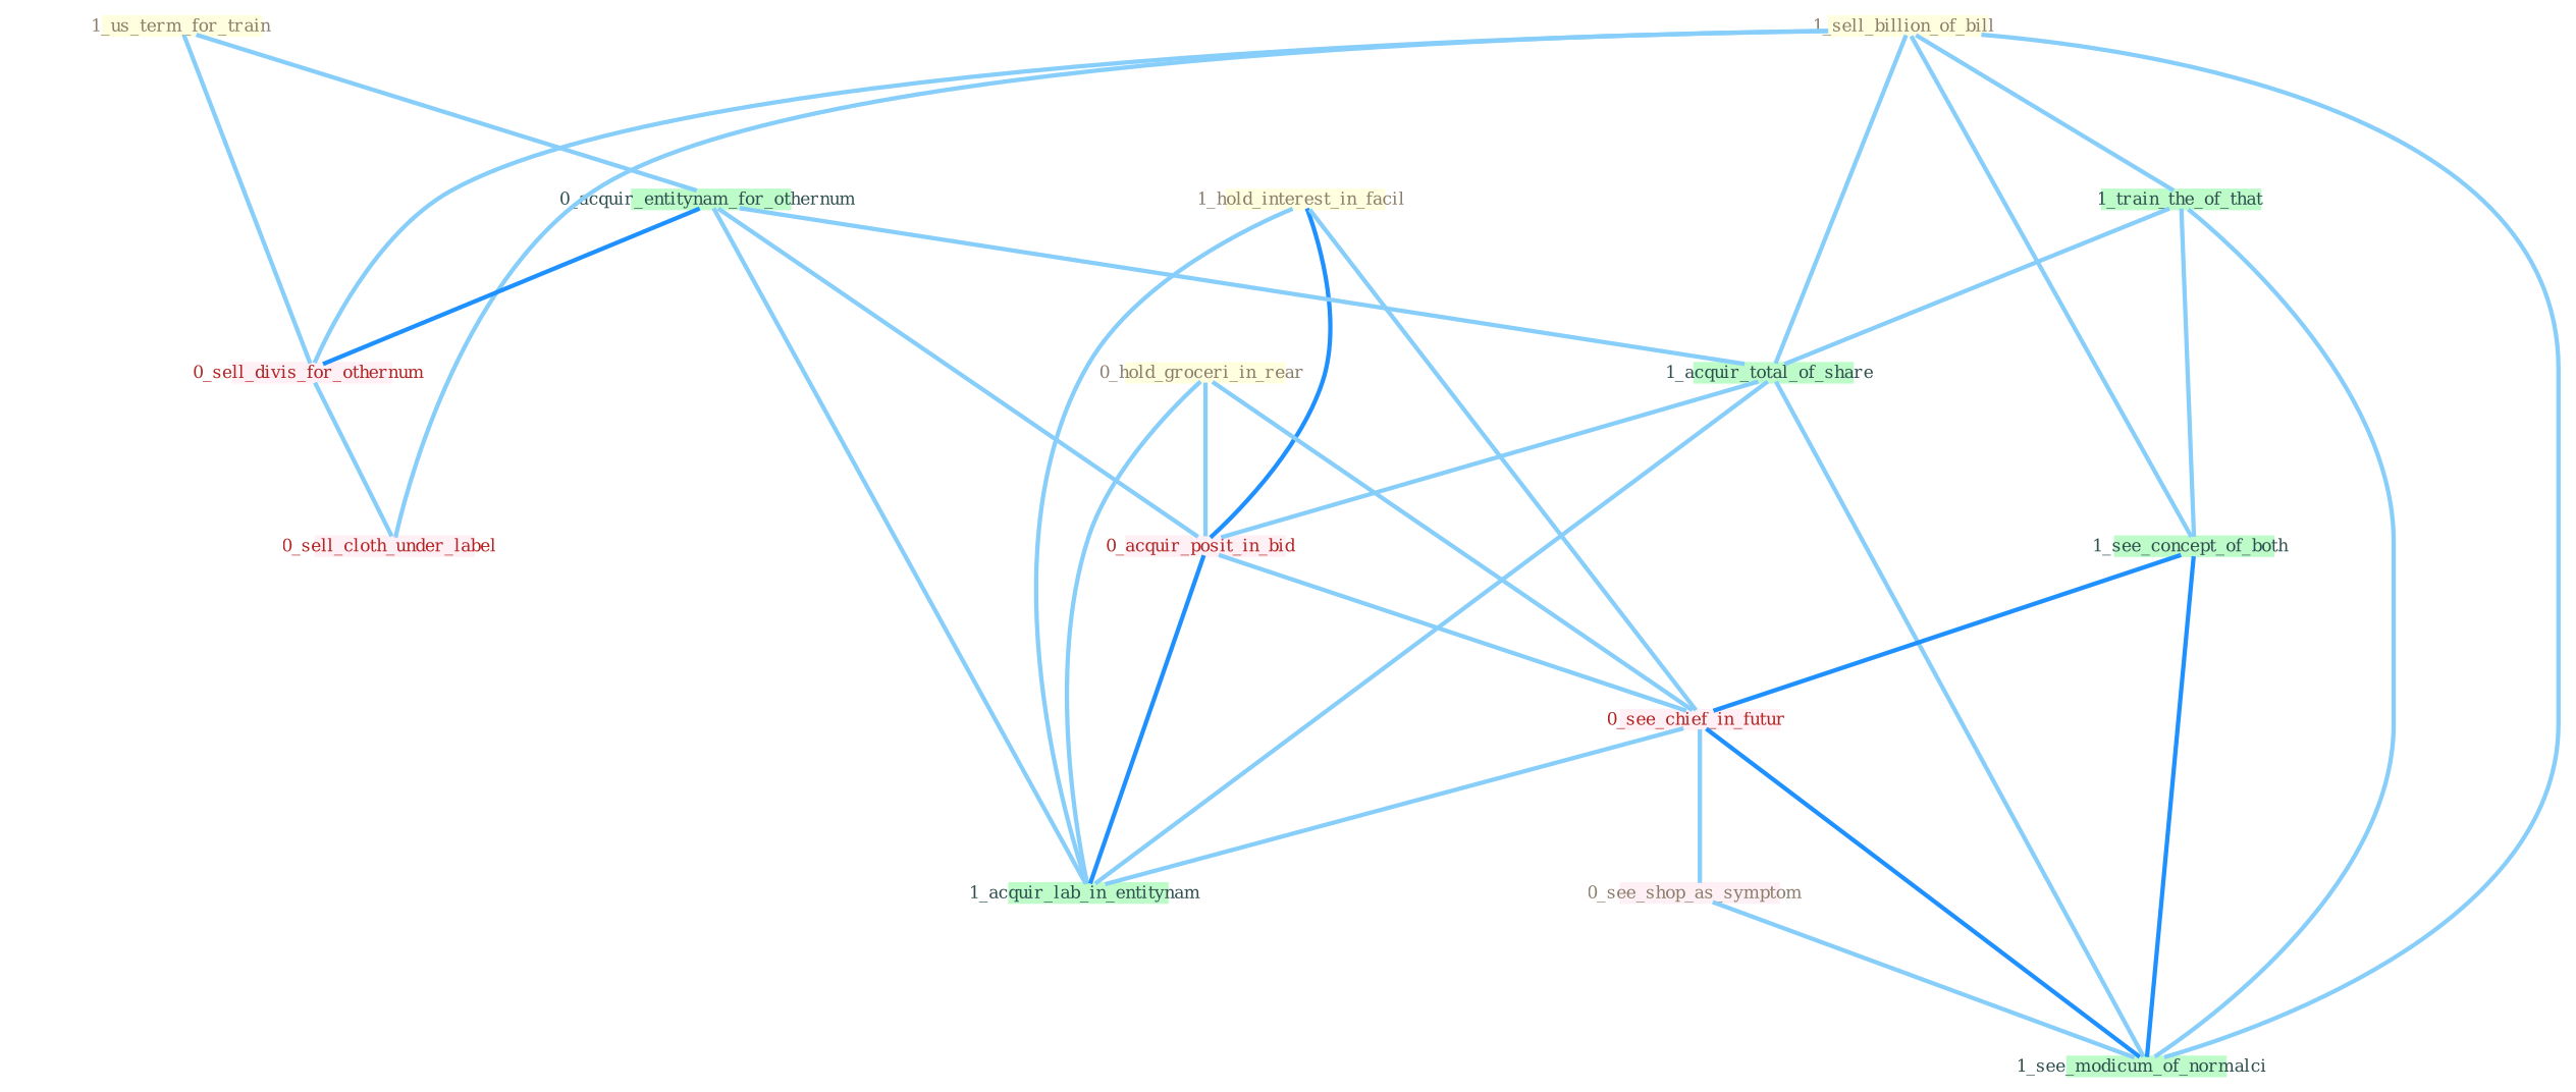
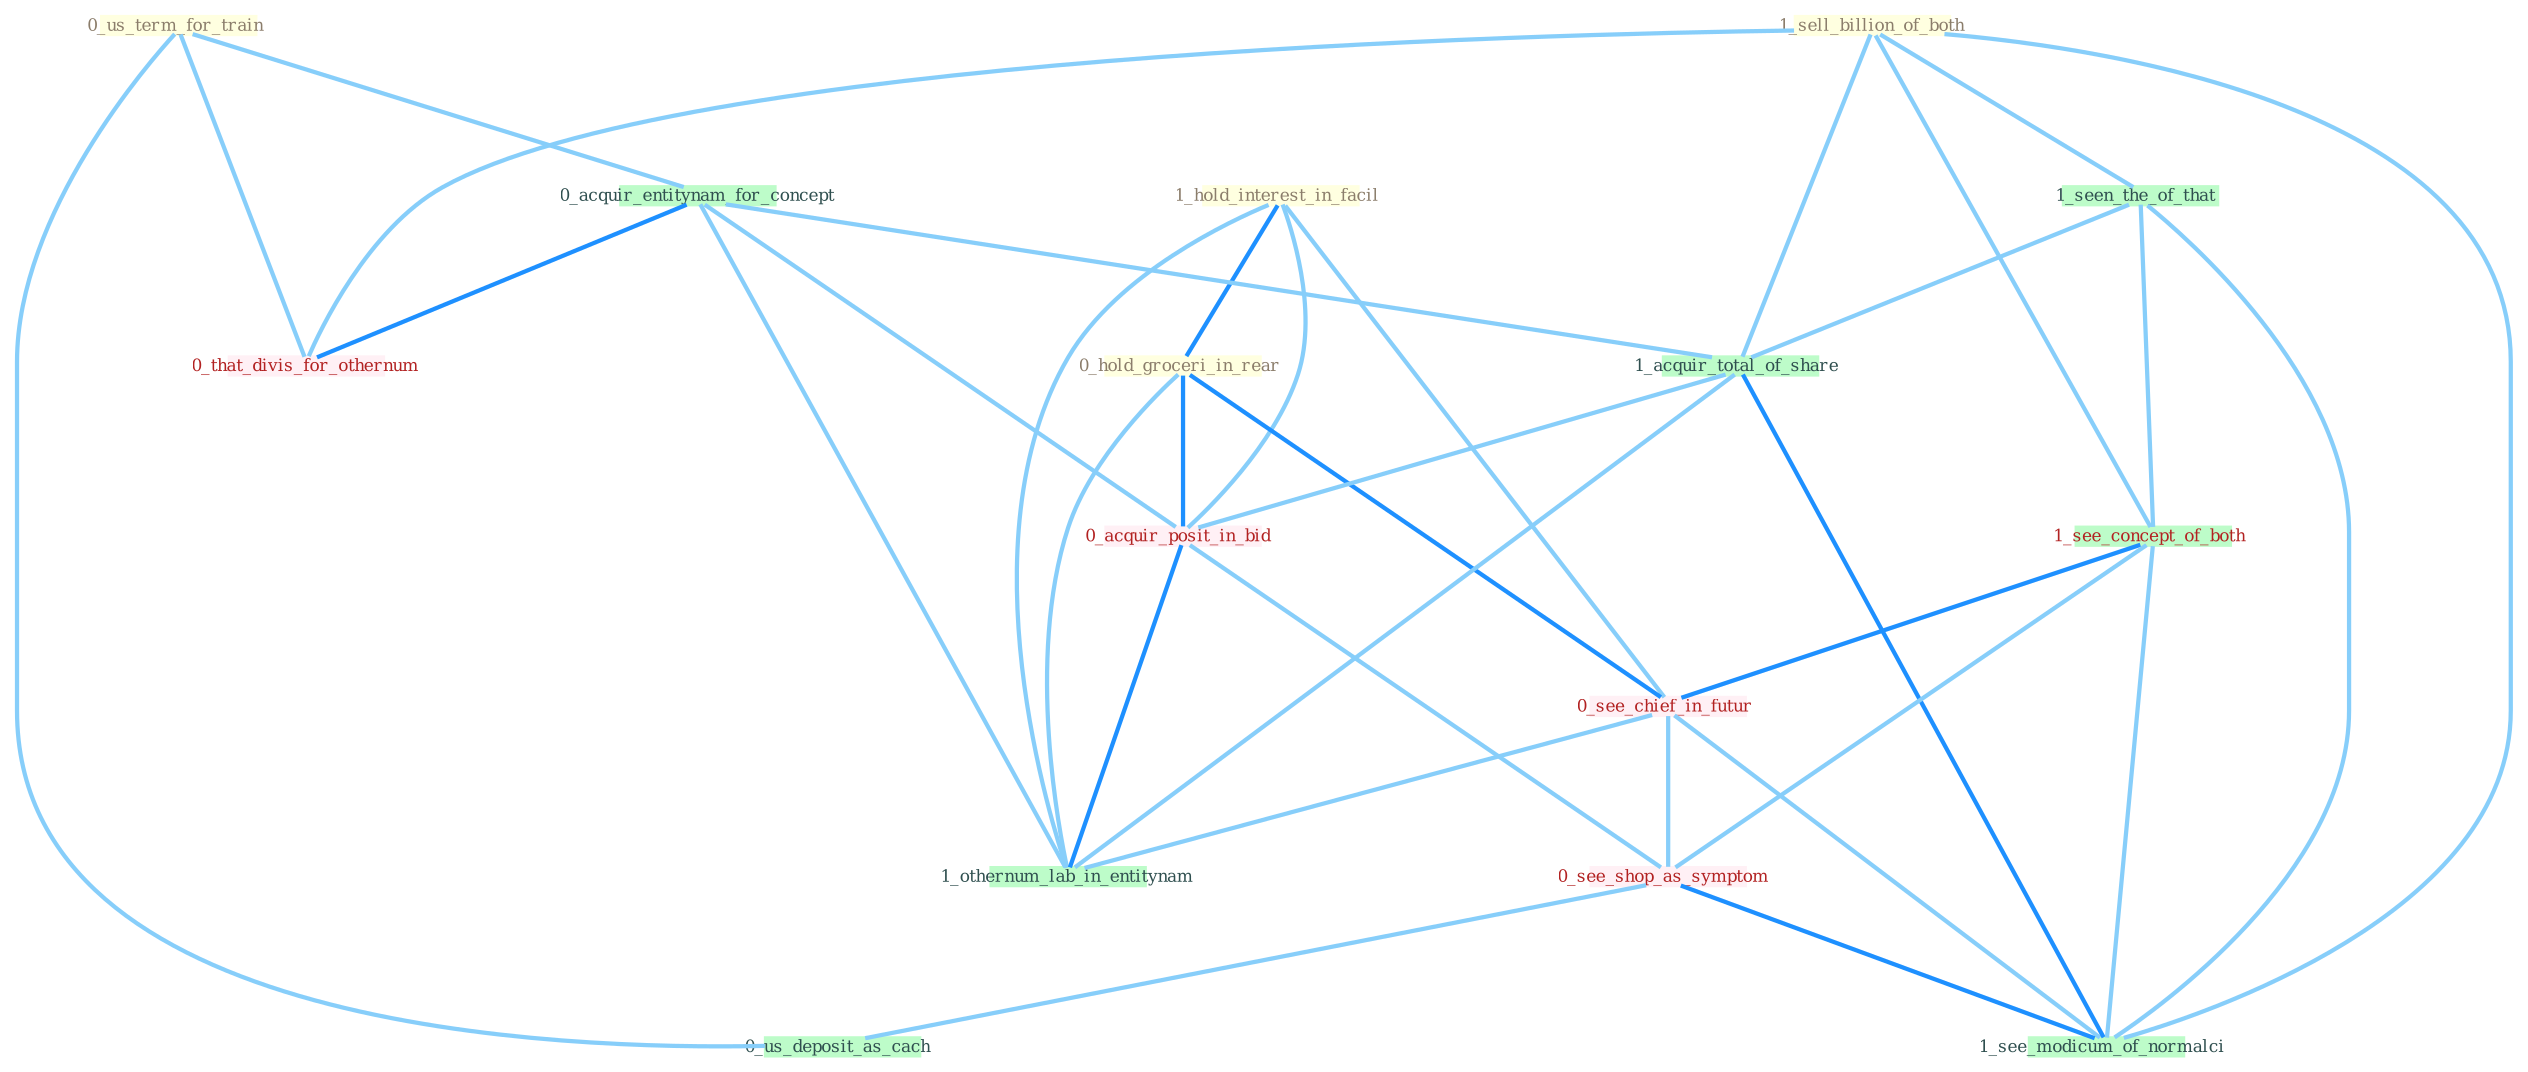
  graph {
    node [color="#BDFCC9" fixedsize=true fontcolor="#2f4f4f" fontsize=4 shape=polygon style=filled]
    edge [color="#87cefa" w=1]
    "1_hold_interest_in_facil " [color="#ffffe0" fontcolor="#8b7d6b" height=.06 width=.5]
-   "0_us_term_for_train " [color="#ffffe0" fontcolor="#8b7d6b" height=.06 width=.5 label="1_us_term_for_train"]
-   "1_sell_billion_of_bill " [color="#ffffe0" fontcolor="#8b7d6b" height=.06 width=.5]
+   "0_us_term_for_train " [color="#ffffe0" fontcolor="#8b7d6b" height=.06 width=.5]
+   "1_sell_billion_of_bill " [color="#ffffe0" fontcolor="#8b7d6b" height=.06 width=.5 label="1_sell_billion_of_both"]
    "0_hold_groceri_in_rear " [color="#ffffe0" fontcolor="#8b7d6b" height=.06 width=.5]
-   "0_sell_divis_for_othernum " [color="#fff0f5" fontcolor="#b22222" height=.06 width=.5]
-   "0_sell_cloth_under_label " [color="#fff0f5" fontcolor="#b22222" height=.06 width=.5]
+   "0_sell_divis_for_othernum " [color="#fff0f5" fontcolor="#b22222" height=.06 width=.5 label="0_that_divis_for_othernum"]
    "0_acquir_posit_in_bid " [color="#fff0f5" fontcolor="#b22222" height=.06 width=.5]
    "0_see_chief_in_futur " [color="#fff0f5" fontcolor="#b22222" height=.06 width=.5]
-   "0_see_shop_as_symptom " [color="#fff0f5" fontcolor="#8b7d6b" height=.06 width=.5]
-   "1_acquir_lab_in_entitynam " [height=.06 width=.5]
-   "0_acquir_entitynam_for_othernum " [height=.06 width=.5]
-   "1_seen_the_of_that " [height=.06 width=.5 label="1_train_the_of_that"]
+   "0_see_shop_as_symptom " [color="#fff0f5" fontcolor="#b22222" height=.06 width=.5]
+   "1_acquir_lab_in_entitynam " [height=.06 width=.5 label="1_othernum_lab_in_entitynam"]
+   "0_acquir_entitynam_for_othernum " [height=.06 width=.5 label="0_acquir_entitynam_for_concept"]
+   "0_us_deposit_as_cach " [height=.06 width=.5]
+   "1_seen_the_of_that " [height=.06 width=.5]
    "1_acquir_total_of_share " [height=.06 width=.5]
-   "1_see_concept_of_both " [height=.06 width=.5]
+   "1_see_concept_of_both " [fontcolor="#b22222" height=.06 width=.5]
    "1_see_modicum_of_normalci " [height=.06 width=.5]
    subgraph sub_1 {
      "1_hold_interest_in_facil "
      "0_us_term_for_train "
      "1_sell_billion_of_bill "
      "0_hold_groceri_in_rear "
    }
    subgraph sub_2 {
      "0_sell_divis_for_othernum "
-     "0_sell_cloth_under_label "
      "0_acquir_posit_in_bid "
      "0_see_chief_in_futur "
      "0_see_shop_as_symptom "
    }
-   "1_hold_interest_in_facil " -- "0_acquir_posit_in_bid " [color="#1e90ff"]
+   "1_hold_interest_in_facil " -- "0_hold_groceri_in_rear " [color="#1e90ff" w=2]
+   "1_hold_interest_in_facil " -- "0_acquir_posit_in_bid "
    "1_hold_interest_in_facil " -- "0_see_chief_in_futur "
    "1_hold_interest_in_facil " -- "1_acquir_lab_in_entitynam "
    "0_us_term_for_train " -- "0_sell_divis_for_othernum "
    "0_us_term_for_train " -- "0_acquir_entitynam_for_othernum "
+   "0_us_term_for_train " -- "0_us_deposit_as_cach "
    "1_sell_billion_of_bill " -- "0_sell_divis_for_othernum "
-   "1_sell_billion_of_bill " -- "0_sell_cloth_under_label "
    "1_sell_billion_of_bill " -- "1_seen_the_of_that "
    "1_sell_billion_of_bill " -- "1_acquir_total_of_share "
    "1_sell_billion_of_bill " -- "1_see_concept_of_both "
    "1_sell_billion_of_bill " -- "1_see_modicum_of_normalci "
-   "0_hold_groceri_in_rear " -- "0_acquir_posit_in_bid "
-   "0_hold_groceri_in_rear " -- "0_see_chief_in_futur "
+   "0_hold_groceri_in_rear " -- "0_acquir_posit_in_bid " [color="#1e90ff"]
+   "0_hold_groceri_in_rear " -- "0_see_chief_in_futur " [color="#1e90ff"]
    "0_hold_groceri_in_rear " -- "1_acquir_lab_in_entitynam "
-   "0_sell_divis_for_othernum " -- "0_sell_cloth_under_label "
-   "0_acquir_posit_in_bid " -- "0_see_chief_in_futur "
+   "0_acquir_posit_in_bid " -- "0_see_shop_as_symptom "
    "0_acquir_posit_in_bid " -- "1_acquir_lab_in_entitynam " [color="#1e90ff" w=2]
    "0_see_chief_in_futur " -- "0_see_shop_as_symptom "
    "0_see_chief_in_futur " -- "1_acquir_lab_in_entitynam "
-   "0_see_chief_in_futur " -- "1_see_modicum_of_normalci " [color="#1e90ff"]
-   "0_see_shop_as_symptom " -- "1_see_modicum_of_normalci "
+   "0_see_chief_in_futur " -- "1_see_modicum_of_normalci "
+   "0_see_shop_as_symptom " -- "0_us_deposit_as_cach "
+   "0_see_shop_as_symptom " -- "1_see_modicum_of_normalci " [color="#1e90ff"]
    "0_acquir_entitynam_for_othernum " -- "0_sell_divis_for_othernum " [color="#1e90ff" w=2]
    "0_acquir_entitynam_for_othernum " -- "0_acquir_posit_in_bid "
    "0_acquir_entitynam_for_othernum " -- "1_acquir_lab_in_entitynam "
    "0_acquir_entitynam_for_othernum " -- "1_acquir_total_of_share "
    "1_seen_the_of_that " -- "1_acquir_total_of_share "
    "1_seen_the_of_that " -- "1_see_concept_of_both "
    "1_seen_the_of_that " -- "1_see_modicum_of_normalci "
    "1_acquir_total_of_share " -- "0_acquir_posit_in_bid "
    "1_acquir_total_of_share " -- "1_acquir_lab_in_entitynam "
-   "1_acquir_total_of_share " -- "1_see_modicum_of_normalci "
+   "1_acquir_total_of_share " -- "1_see_modicum_of_normalci " [color="#1e90ff"]
    "1_see_concept_of_both " -- "0_see_chief_in_futur " [color="#1e90ff"]
-   "1_see_concept_of_both " -- "1_see_modicum_of_normalci " [color="#1e90ff" w=2]
+   "1_see_concept_of_both " -- "0_see_shop_as_symptom "
+   "1_see_concept_of_both " -- "1_see_modicum_of_normalci " [w=2]
  }
